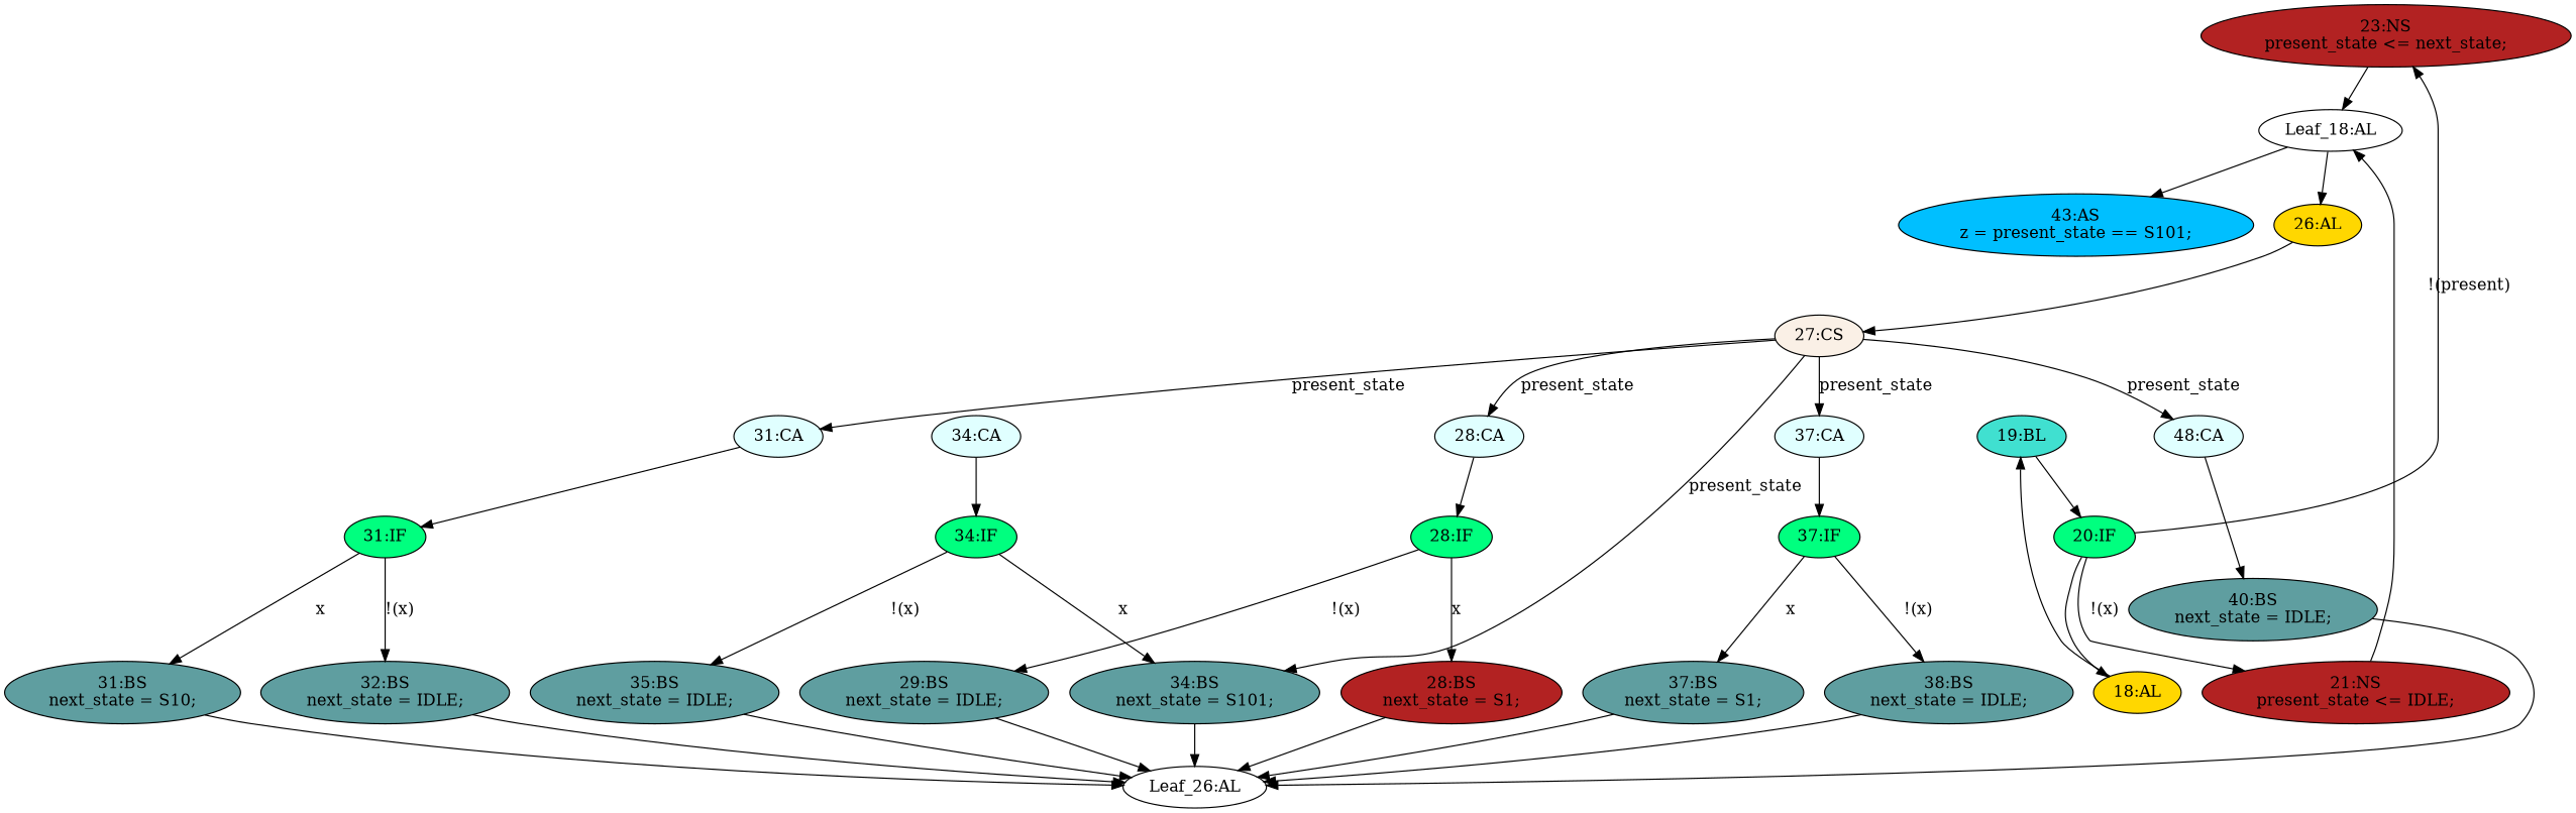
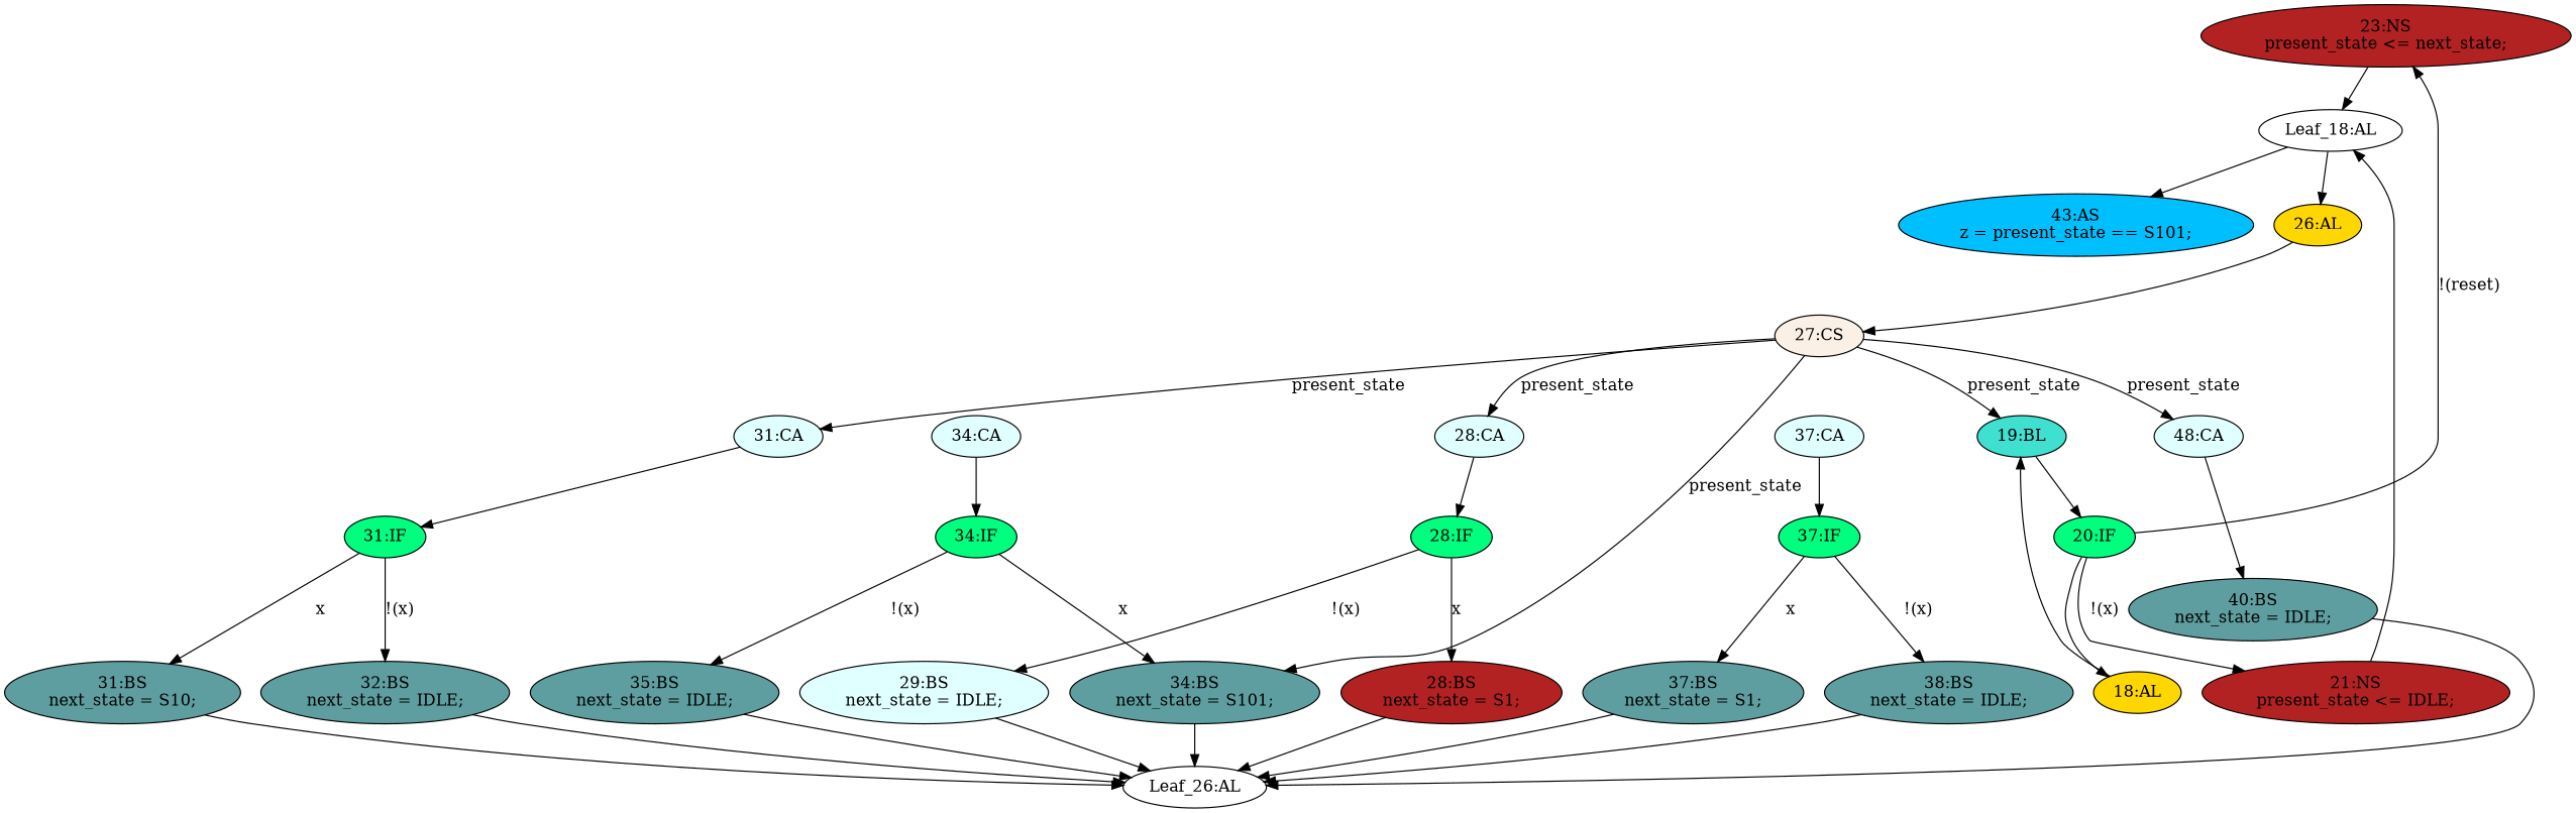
  strict digraph {
    node [fillcolor=cadetblue statements="[]" style=filled typ=BlockingSubstitution]
    edge [cond="[]" lineno=None]
    n1 [ast="<pyverilog.vparser.ast.NonblockingSubstitution object at 0x7fb842df1650>" fillcolor=firebrick label="23:NS\npresent_state <= next_state;" statements="[<pyverilog.vparser.ast.NonblockingSubstitution object at 0x7fb842df1650>]" typ=NonblockingSubstitution]
    n2 [def_var="['present_state']" label="Leaf_18:AL" fillcolor="" statements="" style="" typ=""]
    n3 [ast="<pyverilog.vparser.ast.Always object at 0x7fb842dfd6d0>" clk_sens=False fillcolor=gold label="26:AL" sens="[]" typ=Always use_var="['x', 'present_state']"]
    n4 [ast="<pyverilog.vparser.ast.Assign object at 0x7fb842c98750>" def_var="['z']" fillcolor=deepskyblue label="43:AS\nz = present_state == S101;" typ=Assign use_var="['present_state']"]
    n5 [ast="<pyverilog.vparser.ast.CaseStatement object at 0x7fb842c98ad0>" fillcolor=linen label="27:CS" typ=CaseStatement]
    n6 [ast="<pyverilog.vparser.ast.BlockingSubstitution object at 0x7fb842c98d10>" label="34:BS\nnext_state = S101;" statements="[<pyverilog.vparser.ast.BlockingSubstitution object at 0x7fb842c98d10>]"]
    n7 [ast="<pyverilog.vparser.ast.Case object at 0x7fb842c98310>" fillcolor=lightcyan label="37:CA" typ=Case]
    n8 [ast="<pyverilog.vparser.ast.Case object at 0x7fb842de6090>" fillcolor=lightcyan label="31:CA" typ=Case]
    n9 [ast="<pyverilog.vparser.ast.Case object at 0x7fb842c98fd0>" fillcolor=lightcyan label="48:CA" typ=Case]
    n10 [ast="<pyverilog.vparser.ast.Case object at 0x7fb842dfdc50>" fillcolor=lightcyan label="28:CA" typ=Case]
    n11 [ast="<pyverilog.vparser.ast.IfStatement object at 0x7fb842de6350>" fillcolor=springgreen label="28:IF" typ=IfStatement]
    n12 [ast="<pyverilog.vparser.ast.BlockingSubstitution object at 0x7fb842de6d10>" fillcolor=firebrick label="28:BS\nnext_state = S1;" statements="[<pyverilog.vparser.ast.BlockingSubstitution object at 0x7fb842de6d10>]"]
-   n13 [ast="<pyverilog.vparser.ast.BlockingSubstitution object at 0x7fb843441610>" label="29:BS\nnext_state = IDLE;" statements="[<pyverilog.vparser.ast.BlockingSubstitution object at 0x7fb843441610>]"]
+   n13 [ast="<pyverilog.vparser.ast.BlockingSubstitution object at 0x7fb843441610>" fillcolor=lightcyan label="29:BS\nnext_state = IDLE;" statements="[<pyverilog.vparser.ast.BlockingSubstitution object at 0x7fb843441610>]"]
    n14 [def_var="['next_state']" label="Leaf_26:AL" fillcolor="" statements="" style="" typ=""]
    n15 [ast="<pyverilog.vparser.ast.Always object at 0x7fb842de3e10>" clk_sens=True fillcolor=gold label="18:AL" sens="['clk']" typ=Always use_var="['reset', 'next_state']"]
    n16 [ast="<pyverilog.vparser.ast.Block object at 0x7fb842de3210>" fillcolor=turquoise label="19:BL" typ=Block]
    n17 [ast="<pyverilog.vparser.ast.BlockingSubstitution object at 0x7fb842c98390>" label="38:BS\nnext_state = IDLE;" statements="[<pyverilog.vparser.ast.BlockingSubstitution object at 0x7fb842c98390>]"]
    n18 [ast="<pyverilog.vparser.ast.IfStatement object at 0x7fb842c98950>" fillcolor=springgreen label="37:IF" typ=IfStatement]
    n19 [ast="<pyverilog.vparser.ast.IfStatement object at 0x7fb8430aad10>" fillcolor=springgreen label="31:IF" typ=IfStatement]
    n20 [ast="<pyverilog.vparser.ast.Case object at 0x7fb8445ff450>" fillcolor=lightcyan label="34:CA" typ=Case]
    n21 [ast="<pyverilog.vparser.ast.IfStatement object at 0x7fb842c98350>" fillcolor=springgreen label="34:IF" typ=IfStatement]
    n22 [ast="<pyverilog.vparser.ast.BlockingSubstitution object at 0x7fb842c98590>" label="40:BS\nnext_state = IDLE;" statements="[<pyverilog.vparser.ast.BlockingSubstitution object at 0x7fb842c98590>]"]
    n23 [ast="<pyverilog.vparser.ast.BlockingSubstitution object at 0x7fb842c98290>" label="37:BS\nnext_state = S1;" statements="[<pyverilog.vparser.ast.BlockingSubstitution object at 0x7fb842c98290>]"]
    n24 [ast="<pyverilog.vparser.ast.BlockingSubstitution object at 0x7fb843046510>" label="32:BS\nnext_state = IDLE;" statements="[<pyverilog.vparser.ast.BlockingSubstitution object at 0x7fb843046510>]"]
    n25 [ast="<pyverilog.vparser.ast.BlockingSubstitution object at 0x7fb8430aa110>" label="31:BS\nnext_state = S10;" statements="[<pyverilog.vparser.ast.BlockingSubstitution object at 0x7fb8430aa110>]"]
    n26 [ast="<pyverilog.vparser.ast.BlockingSubstitution object at 0x7fb842c98810>" label="35:BS\nnext_state = IDLE;" statements="[<pyverilog.vparser.ast.BlockingSubstitution object at 0x7fb842c98810>]"]
    n27 [ast="<pyverilog.vparser.ast.IfStatement object at 0x7fb842df1150>" fillcolor=springgreen label="20:IF" typ=IfStatement]
    n28 [ast="<pyverilog.vparser.ast.NonblockingSubstitution object at 0x7fb842d8ecd0>" fillcolor=firebrick label="21:NS\npresent_state <= IDLE;" statements="[<pyverilog.vparser.ast.NonblockingSubstitution object at 0x7fb842d8ecd0>]" typ=NonblockingSubstitution]
    n1 -> n2
    n2 -> n3 [cond="" lineno=""]
    n2 -> n4 [cond="" lineno=""]
    n3 -> n5
    n5 -> n6 [cond="['present_state']" label=present_state lineno=27]
-   n5 -> n7 [cond="['present_state']" label=present_state lineno=27]
+   n5 -> n16 [cond="['present_state']" label=present_state lineno=27]
    n5 -> n8 [cond="['present_state']" label=present_state lineno=27]
    n5 -> n9 [cond="['present_state']" label=present_state lineno=27]
    n5 -> n10 [cond="['present_state']" label=present_state lineno=27]
    n6 -> n14
    n7 -> n18
    n8 -> n19
    n9 -> n22
    n10 -> n11
    n11 -> n12 [cond="['x']" label=x lineno=28]
    n11 -> n13 [cond="['x']" label="!(x)" lineno=28]
    n12 -> n14
    n13 -> n14
    n15 -> n16
    n16 -> n27
    n17 -> n14
    n18 -> n17 [cond="['x']" label="!(x)" lineno=37]
    n18 -> n23 [cond="['x']" label=x lineno=37]
    n19 -> n24 [cond="['x']" label="!(x)" lineno=31]
    n19 -> n25 [cond="['x']" label=x lineno=31]
    n20 -> n21
    n21 -> n6 [cond="['x']" label=x lineno=34]
    n21 -> n26 [cond="['x']" label="!(x)" lineno=34]
    n22 -> n14
    n23 -> n14
    n24 -> n14
    n25 -> n14
    n26 -> n14
-   n27 -> n1 [cond="['reset']" label="!(present)" lineno=20]
+   n27 -> n1 [cond="['reset']" label="!(reset)" lineno=20]
    n27 -> n15 [cond="" lineno=""]
    n27 -> n28 [cond="['reset']" label="!(x)" lineno=20]
    n28 -> n2
  }
